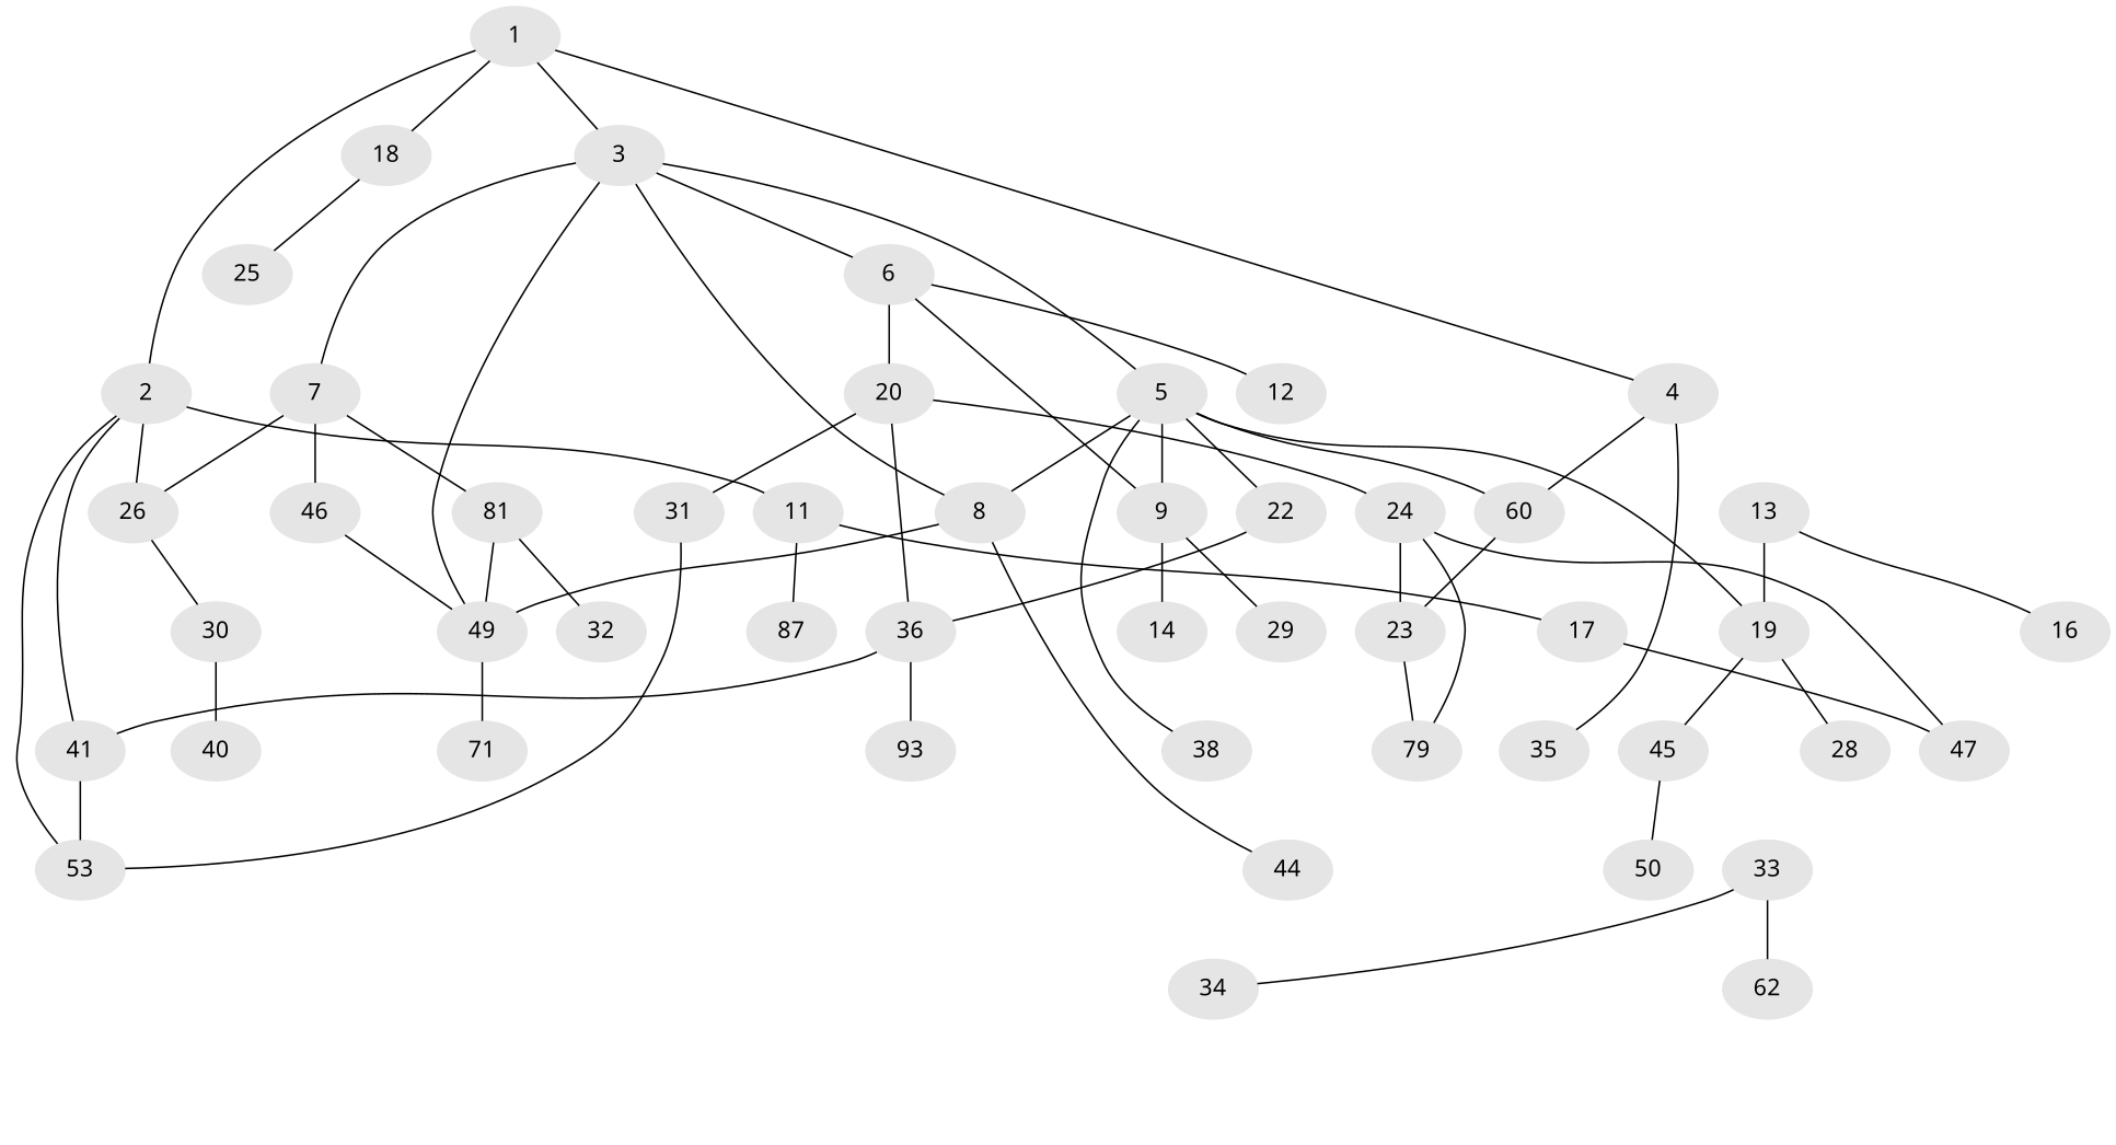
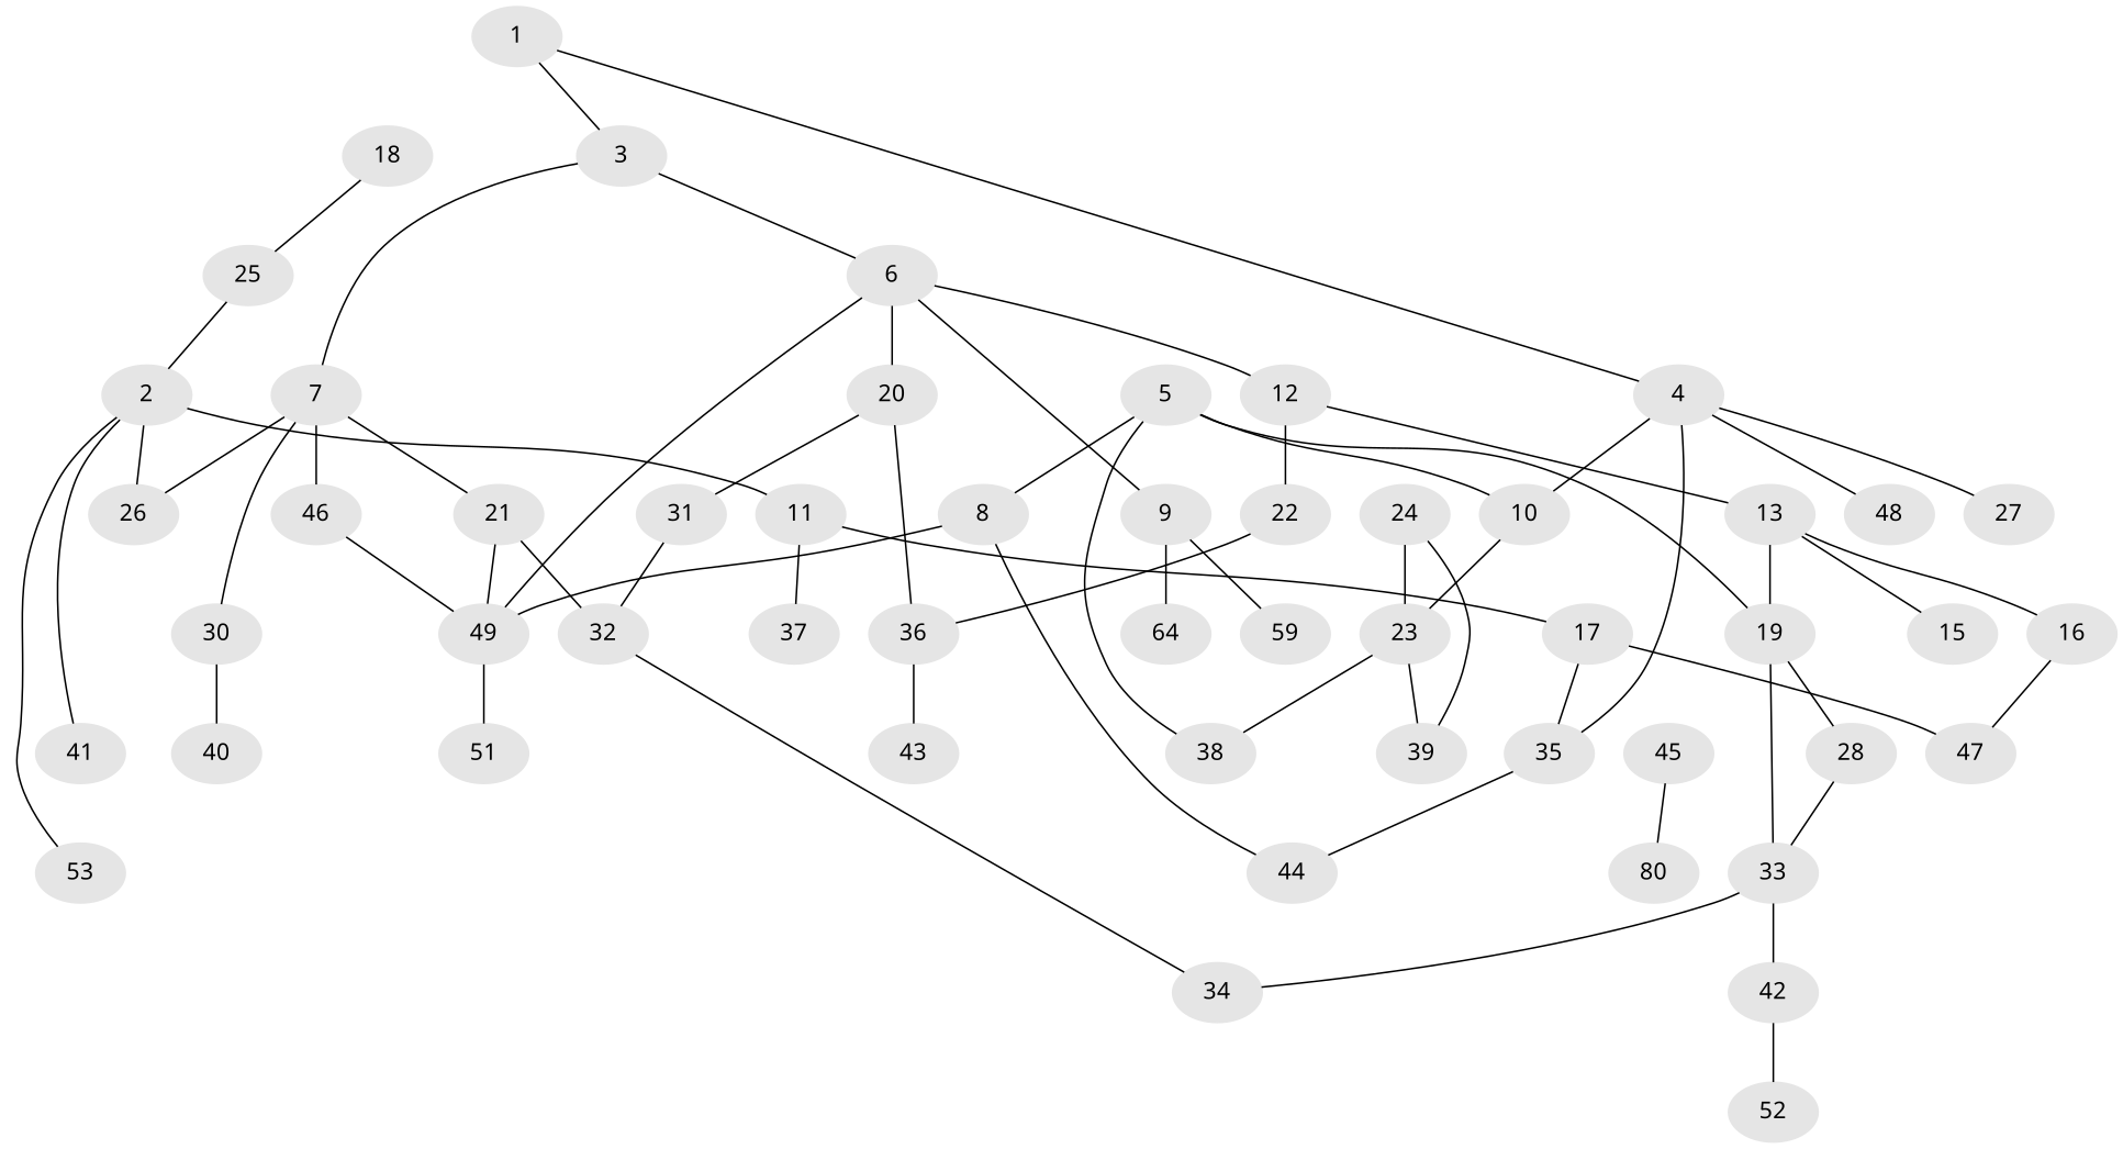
  graph {
    fontname="Noto Sans"
    node [color=gray90 fontname="Noto Sans" style=filled]
    edge [fontname="Noto Sans"]
    1
    2
    3
    4
    18
    11
    26
    41
    53
    5
    6
    7
    8
    49
-   10 [label=60]
+   10
+   27
    35
+   48
    23
    25
    17
-   37 [label=87]
+   37
    30
    9
    19
    22
    38
    12
    20
-   21 [label=81]
+   21
    46
    44
-   51 [label=71]
-   14
-   29
+   51
+   14 [label=64]
+   29 [label=59]
    28
    45
    36
    13
    24
    31
    32
-   39 [label=79]
+   39
    47
+   15
    16
    33
-   50
-   43 [label=93]
+   50 [label=80]
+   43
    34
    40
-   42 [label=62]
-   1 -- 2
+   42
+   52
+   25 -- 2
    1 -- 3
    1 -- 4
-   1 -- 18
    2 -- 11
    2 -- 26
    2 -- 41
    2 -- 53
-   3 -- 5
    3 -- 6
    3 -- 7
-   3 -- 8
-   3 -- 49
+   6 -- 49
    4 -- 10
+   4 -- 27
    4 -- 35
+   4 -- 48
    18 -- 25
    11 -- 17
    11 -- 37
-   26 -- 30
-   41 -- 53
+   7 -- 30
    5 -- 8
    5 -- 10
-   5 -- 9
    5 -- 19
-   5 -- 22
+   12 -- 22
    5 -- 38
    6 -- 9
    6 -- 12
    6 -- 20
    7 -- 26
    7 -- 21
    7 -- 46
    8 -- 49
    8 -- 44
    49 -- 51
    10 -- 23
+   35 -- 44
+   23 -- 38
    23 -- 39
+   17 -- 35
    17 -- 47
    30 -- 40
    9 -- 14
    9 -- 29
    19 -- 28
-   19 -- 45
+   19 -- 33
    22 -- 36
+   12 -- 13
    20 -- 36
-   20 -- 24
    20 -- 31
    21 -- 49
    21 -- 32
    46 -- 49
+   28 -- 33
    45 -- 50
-   36 -- 41
    36 -- 43
    13 -- 19
+   13 -- 15
    13 -- 16
    24 -- 23
    24 -- 39
-   31 -- 53
-   24 -- 47
+   31 -- 32
+   32 -- 34
+   16 -- 47
    33 -- 34
    33 -- 42
+   42 -- 52
  }
